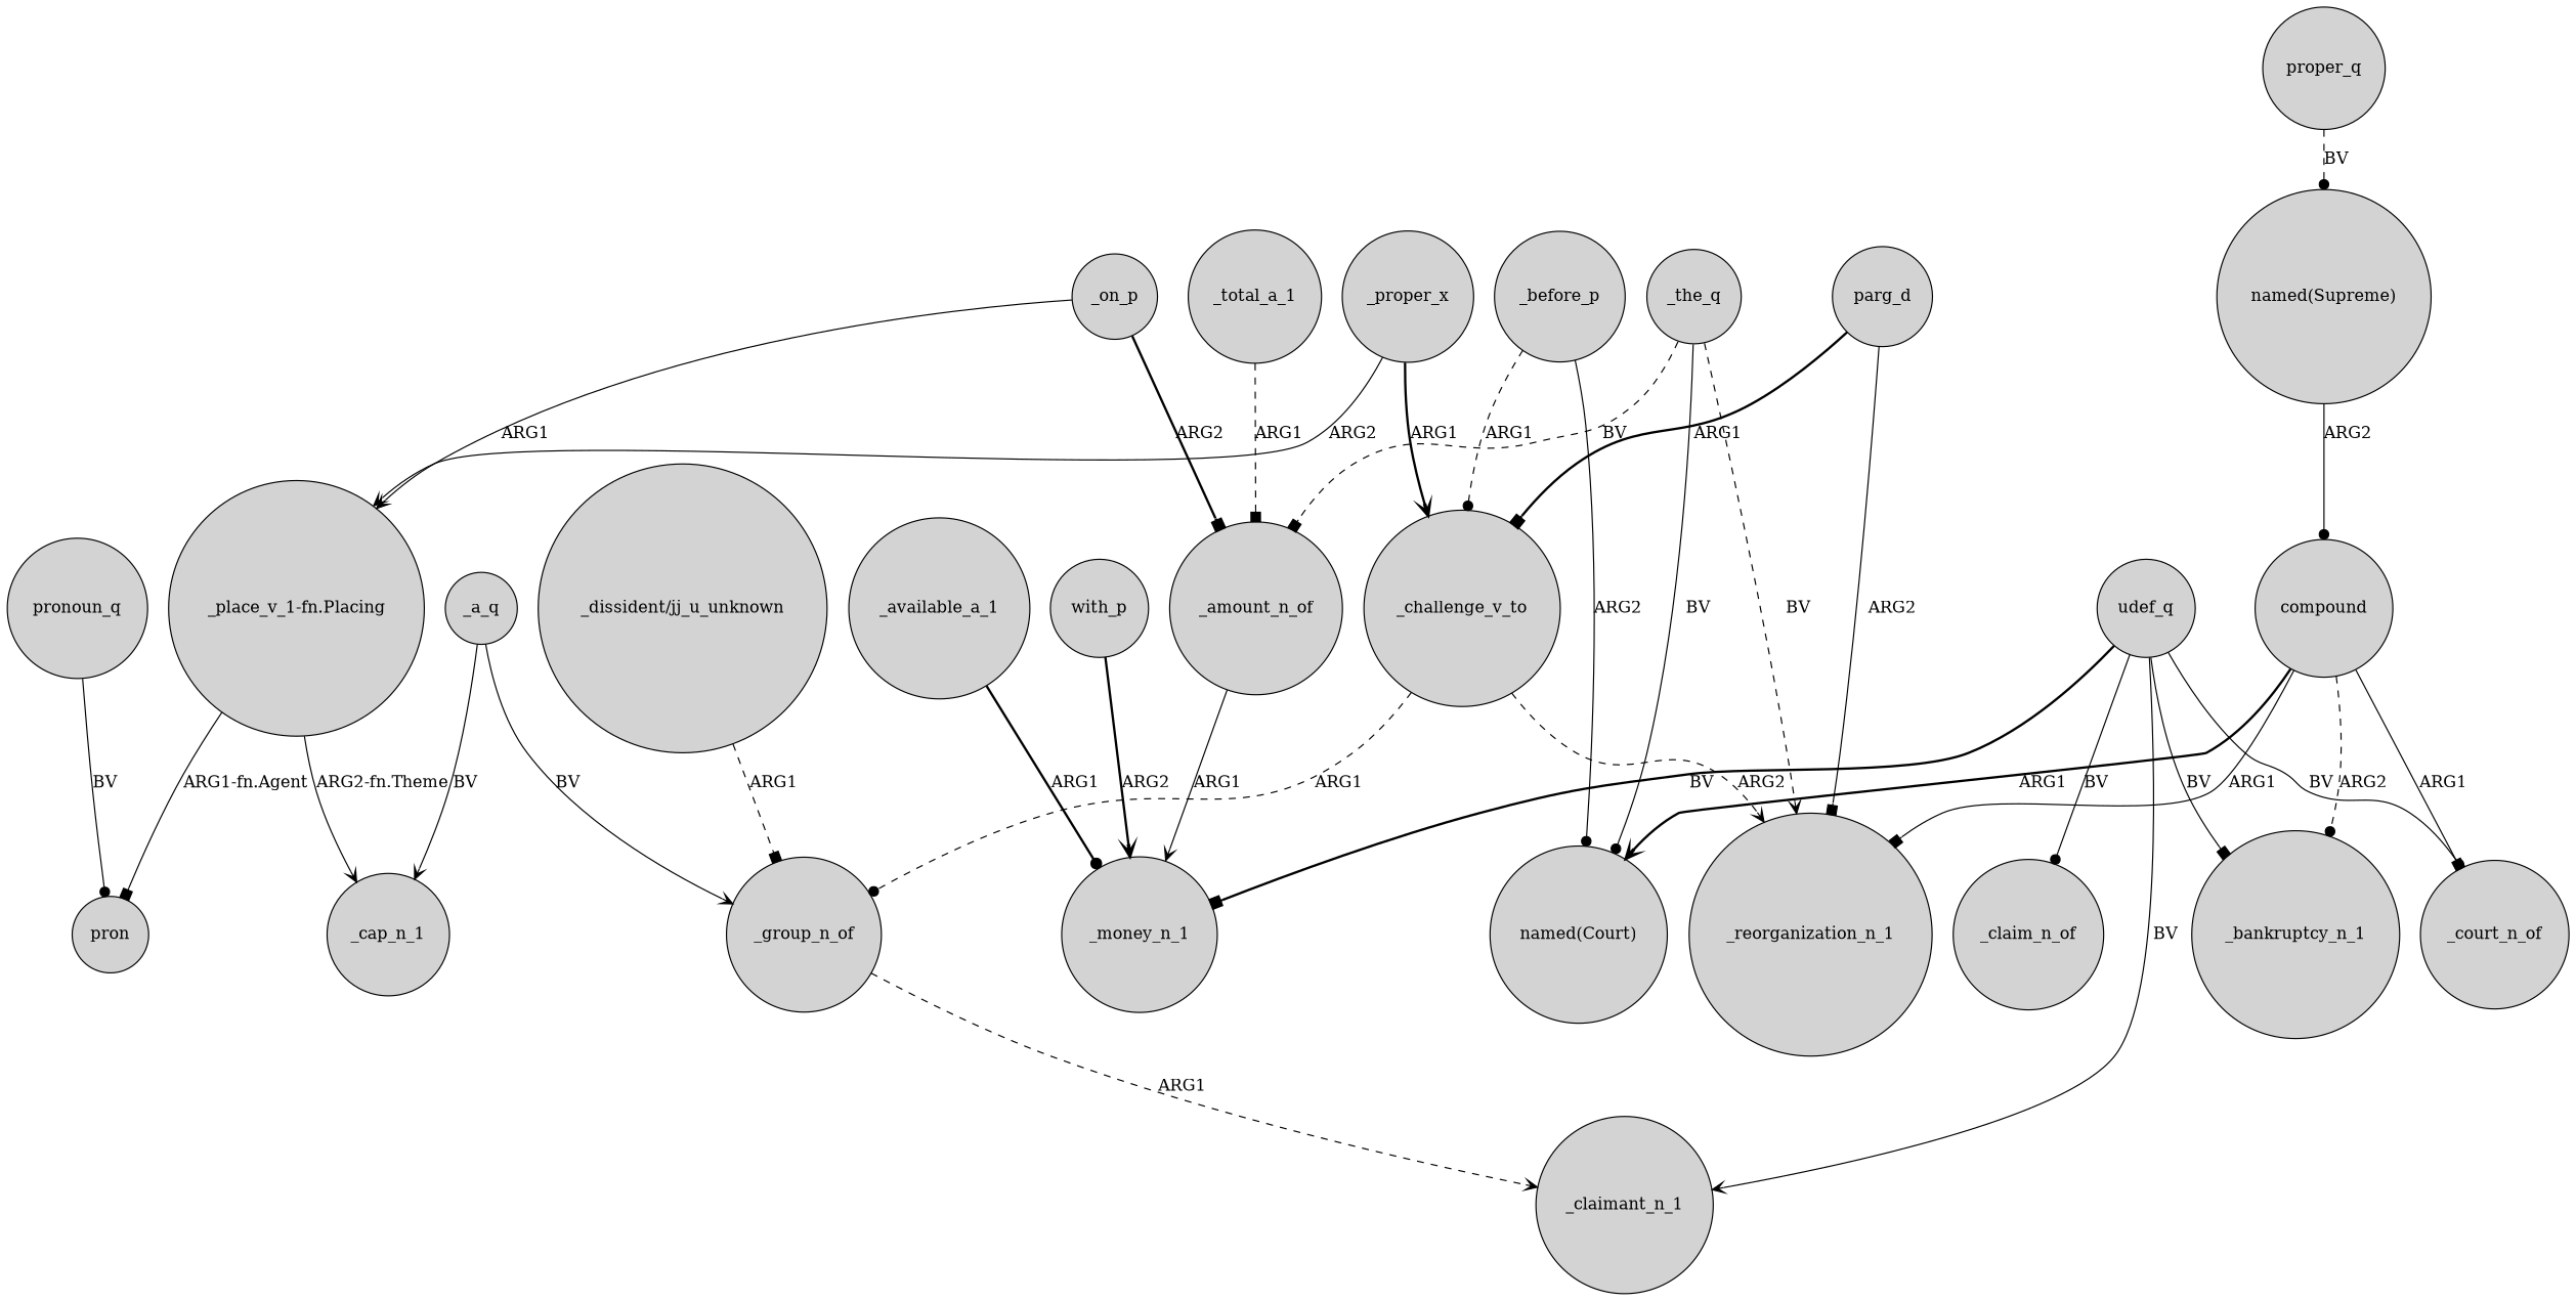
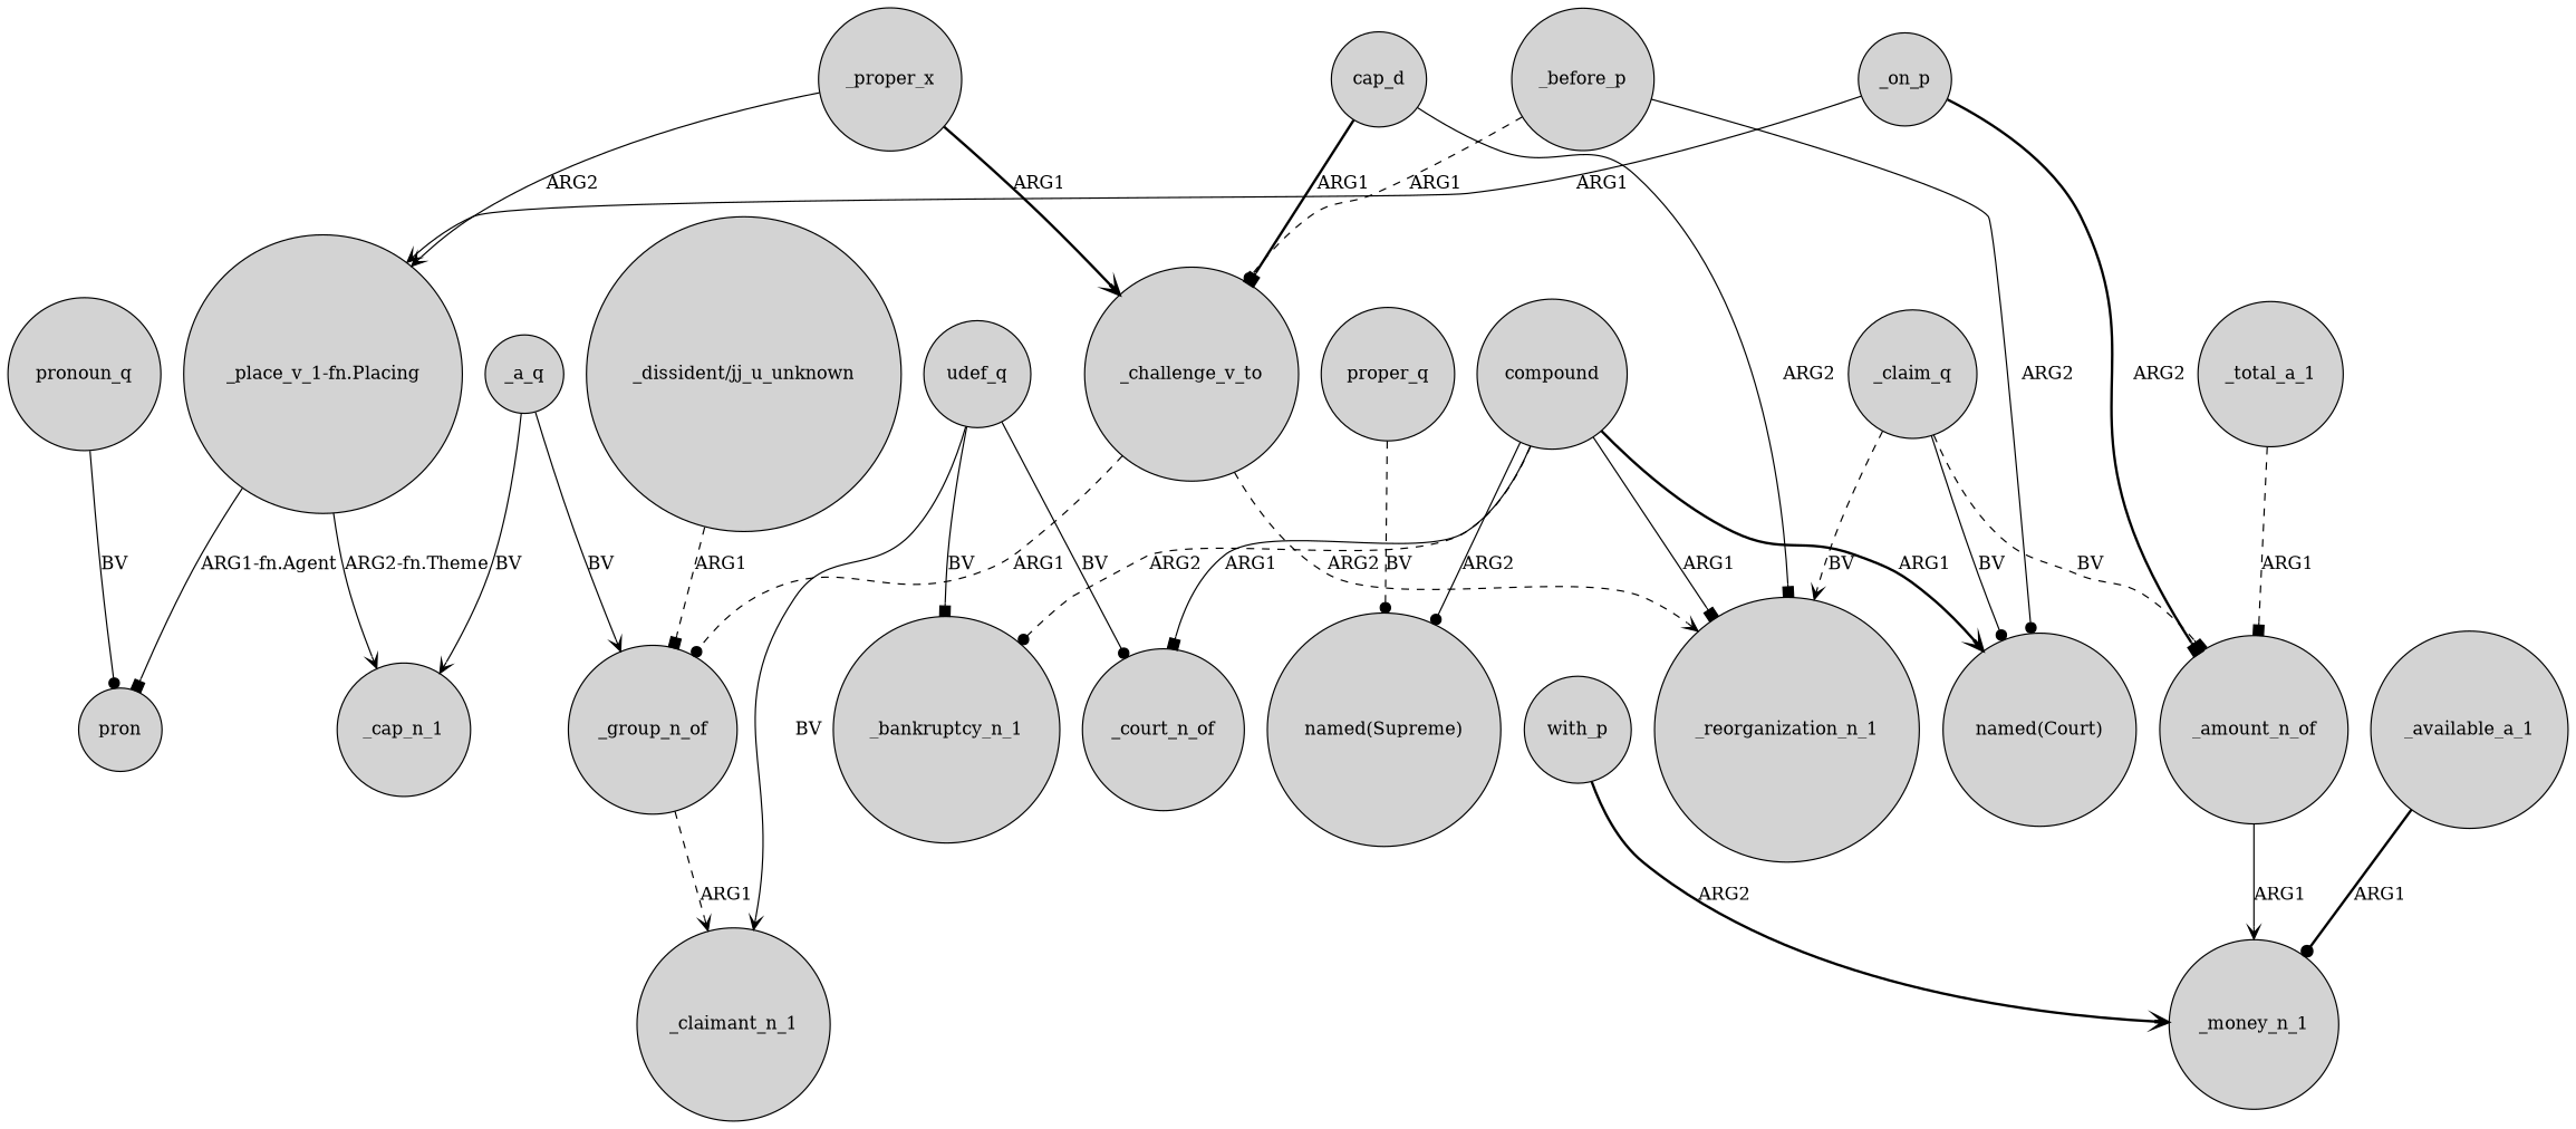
  digraph {
    node [shape=circle style=filled]
    edge [arrowhead=vee style=solid]
    "_place_v_1-fn.Placing"
    pron
    _cap_n_1
    _before_p
    "named(Court)"
    _challenge_v_to
    _reorganization_n_1
    _group_n_of
    udef_q
    _claimant_n_1
    _money_n_1
    _bankruptcy_n_1
    _court_n_of
-   _claim_n_of
-   _the_q
+   _the_q [label=_claim_q]
    _amount_n_of
    compound
    "named(Supreme)"
-   parg_d
+   parg_d [label=cap_d]
    pronoun_q
    _on_p
    proper_q
    n23 [label=_proper_x]
    with_p
    "_dissident/jj_u_unknown"
    _a_q
    _total_a_1
    _available_a_1
    "_place_v_1-fn.Placing" -> pron [arrowhead=box label="ARG1-fn.Agent"]
    "_place_v_1-fn.Placing" -> _cap_n_1 [label="ARG2-fn.Theme"]
    _before_p -> "named(Court)" [arrowhead=dot label=ARG2]
    _before_p -> _challenge_v_to [arrowhead=dot label=ARG1 style=dashed]
    _challenge_v_to -> _reorganization_n_1 [label=ARG2 style=dashed]
    _challenge_v_to -> _group_n_of [arrowhead=dot label=ARG1 style=dashed]
    _group_n_of -> _claimant_n_1 [label=ARG1 style=dashed]
    udef_q -> _claimant_n_1 [label=BV]
-   udef_q -> _money_n_1 [arrowhead=box label=BV style=bold]
    udef_q -> _bankruptcy_n_1 [arrowhead=box label=BV]
    udef_q -> _court_n_of [arrowhead=dot label=BV]
-   udef_q -> _claim_n_of [arrowhead=dot label=BV]
    _the_q -> "named(Court)" [arrowhead=dot label=BV]
    _the_q -> _reorganization_n_1 [label=BV style=dashed]
    _the_q -> _amount_n_of [arrowhead=box label=BV style=dashed]
    _amount_n_of -> _money_n_1 [label=ARG1]
    compound -> "named(Court)" [label=ARG1 style=bold]
    compound -> _reorganization_n_1 [arrowhead=box label=ARG1]
    compound -> _bankruptcy_n_1 [arrowhead=dot label=ARG2 style=dashed]
    compound -> _court_n_of [arrowhead=box label=ARG1]
-   "named(Supreme)" -> compound [arrowhead=dot label=ARG2]
+   compound -> "named(Supreme)" [arrowhead=dot label=ARG2]
    parg_d -> _challenge_v_to [arrowhead=box label=ARG1 style=bold]
    parg_d -> _reorganization_n_1 [arrowhead=box label=ARG2]
    pronoun_q -> pron [arrowhead=dot label=BV]
    _on_p -> "_place_v_1-fn.Placing" [label=ARG1]
    _on_p -> _amount_n_of [arrowhead=box label=ARG2 style=bold]
    proper_q -> "named(Supreme)" [arrowhead=dot label=BV style=dashed]
    n23 -> "_place_v_1-fn.Placing" [label=ARG2]
    n23 -> _challenge_v_to [label=ARG1 style=bold]
    with_p -> _money_n_1 [label=ARG2 style=bold]
    "_dissident/jj_u_unknown" -> _group_n_of [arrowhead=box label=ARG1 style=dashed]
    _a_q -> _cap_n_1 [label=BV]
    _a_q -> _group_n_of [label=BV]
    _total_a_1 -> _amount_n_of [arrowhead=box label=ARG1 style=dashed]
    _available_a_1 -> _money_n_1 [arrowhead=dot label=ARG1 style=bold]
  }
